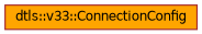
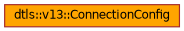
  digraph {
    rankdir=LR
-   n1 [color=brown fillcolor=orange fontname=Helvetica fontsize=10 height=0.2 label="dtls::v33::ConnectionConfig" shape=box style=filled width=0.4]
+   n1 [color=brown fillcolor=orange fontname=Helvetica fontsize=10 height=0.2 label="dtls::v13::ConnectionConfig" shape=box style=filled width=0.4]
  }
